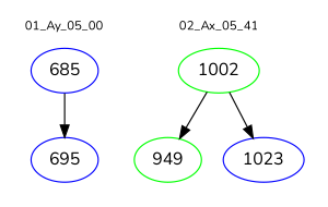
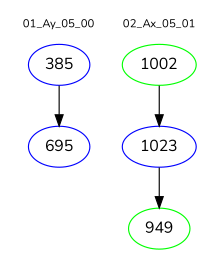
  digraph {
    fontname=Nunito
    node [color=blue fontname=Nunito]
    edge [color=black fontname=Nunito]
-   n1 [label=685]
+   n1 [label=385]
    n2 [label=695]
    n3 [color=green label=1002]
    n4 [color=green label=949]
    n5 [label=1023]
    subgraph cluster_1 {
      color=white
      fontsize=10
      label="01_Ay_05_00"
      n1
      n2
    }
    subgraph cluster_2 {
      color=white
      fontsize=10
-     label="02_Ax_05_41"
+     label="02_Ax_05_01"
      n3
      n4
      n5
    }
    n1 -> n2
-   n3 -> n4
+   n5 -> n4
    n3 -> n5
  }
